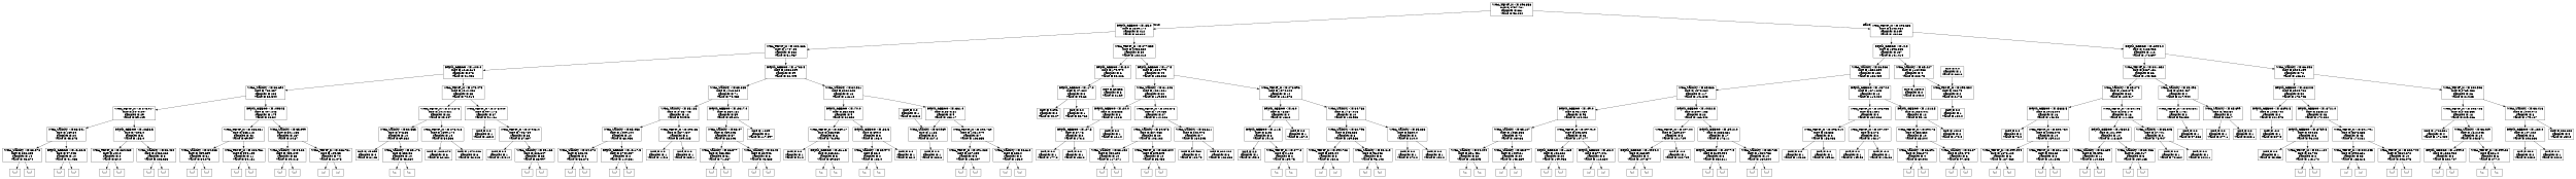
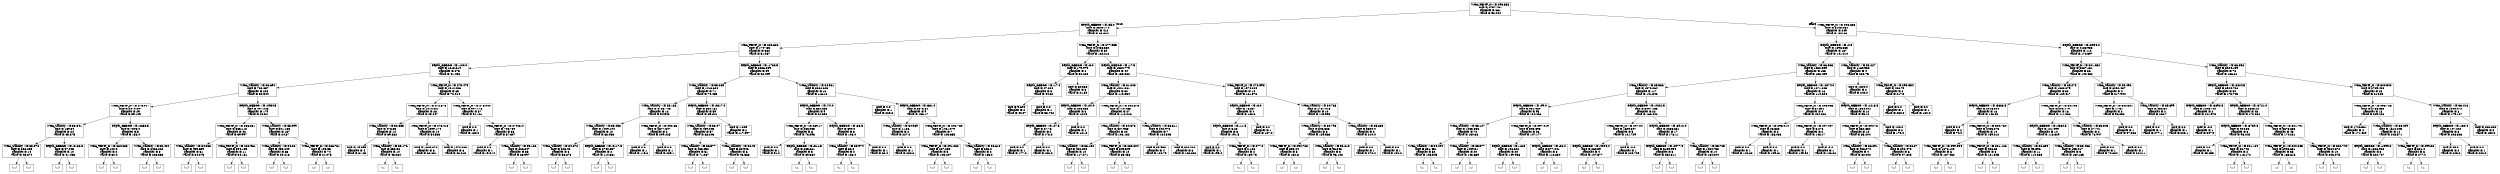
  digraph {
    node [shape=box]
    n1 [label="WOA_TEMP_K <= 293.858\nmse = 4797.731\nsamples = 661\nvalue = 98.444"]
    n2 [label="Depth_GEBCO <= -35.0\nmse = 2349.174\nsamples = 412\nvalue = 60.324"]
    n3 [label="WOA_TEMP_K <= 298.655\nmse = 3108.064\nsamples = 249\nvalue = 154.63"]
    n4 [label="WOA_TEMP_K <= 288.686\nmse = 1747.35\nsamples = 362\nvalue = 51.967"]
    n5 [label="WOA_TEMP_K <= 277.555\nmse = 2458.532\nsamples = 50\nvalue = 122.212"]
    n6 [label="Depth_GEBCO <= -4.5\nmse = 1896.883\nsamples = 137\nvalue = 141.414"]
    n7 [label="Depth_GEBCO <= -3954.0\nmse = 4185.955\nsamples = 112\nvalue = 172.397"]
    n8 [label="Depth_GEBCO <= -100.0\nmse = 1213.614\nsamples = 273\nvalue = 41.406"]
    n9 [label="Depth_GEBCO <= -1738.5\nmse = 2036.889\nsamples = 89\nvalue = 82.449"]
    n10 [label="Depth_GEBCO <= -5.0\nmse = 179.979\nsamples = 6\nvalue = 30.226"]
    n11 [label="Depth_GEBCO <= -17.5\nmse = 1584.779\nsamples = 44\nvalue = 133.362"]
    n12 [label="WOA_Salinity <= 33.694\nmse = 783.857\nsamples = 208\nvalue = 32.544"]
    n13 [label="WOA_TEMP_K <= 275.475\nmse = 1512.406\nsamples = 65\nvalue = 70.914"]
    n14 [label="WOA_Salinity <= 35.385\nmse = 1413.684\nsamples = 71\nvalue = 74.465"]
    n15 [label="WOA_Salinity <= 34.561\nmse = 3262.648\nsamples = 18\nvalue = 116.16"]
    n16 [label="WOA_TEMP_K <= 275.917\nmse = 2470.297\nsamples = 29\nvalue = 59.109"]
    n17 [label="Depth_GEBCO <= -4054.5\nmse = 407.243\nsamples = 179\nvalue = 28.54"]
    n18 [label="WOA_TEMP_K <= 272.876\nmse = 1014.421\nsamples = 28\nvalue = 45.847"]
    n19 [label="WOA_TEMP_K <= 278.049\nmse = 997.176\nsamples = 37\nvalue = 91.161"]
    n20 [label="WOA_Salinity <= 33.541\nmse = 169.84\nsamples = 24\nvalue = 45.375"]
    n21 [label="Depth_GEBCO <= -2658.5\nmse = 7896.0\nsamples = 5\nvalue = 158.0"]
    n22 [label="WOA_TEMP_K <= 286.231\nmse = 565.118\nsamples = 42\nvalue = 39.997"]
    n23 [label="WOA_Salinity <= 35.099\nmse = 301.133\nsamples = 137\nvalue = 24.87"]
    n24 [label="WOA_Salinity <= 33.376\nmse = 208.235\nsamples = 14\nvalue = 48.874"]
    n25 [label="Depth_GEBCO <= -4182.5\nmse = 97.943\nsamples = 10\nvalue = 41.463"]
    n26 [label="WOA_TEMP_K <= 284.083\nmse = 100.0\nsamples = 2\nvalue = 60.0"]
    n27 [label="WOA_Salinity <= 33.424\nmse = 2422.222\nsamples = 3\nvalue = 223.333"]
    n28 [label="(...)"]
    n29 [label="(...)"]
    n30 [label="(...)"]
    n31 [label="(...)"]
    n32 [label="(...)"]
    n33 [label="(...)"]
    n34 [label="(...)"]
    n35 [label="(...)"]
    n36 [label="WOA_Salinity <= 34.083\nmse = 439.659\nsamples = 31\nvalue = 34.275"]
    n37 [label="WOA_TEMP_K <= 286.961\nmse = 594.155\nsamples = 11\nvalue = 54.151"]
    n38 [label="WOA_Salinity <= 34.26\nmse = 485.249\nsamples = 63\nvalue = 29.218"]
    n39 [label="WOA_TEMP_K <= 286.731\nmse = 109.55\nsamples = 74\nvalue = 21.075"]
    n40 [label="(...)"]
    n41 [label="(...)"]
    n42 [label="(...)"]
    n43 [label="(...)"]
    n44 [label="(...)"]
    n45 [label="(...)"]
    n46 [label="(...)"]
    n47 [label="(...)"]
    n48 [label="WOA_Salinity <= 32.555\nmse = 476.83\nsamples = 14\nvalue = 39.332"]
    n49 [label="WOA_TEMP_K <= 273.418\nmse = 1599.174\nsamples = 14\nvalue = 54.533"]
    n50 [label="mse = 0.0\nsamples = 1\nvalue = 180.0"]
    n51 [label="WOA_TEMP_K <= 279.514\nmse = 708.739\nsamples = 36\nvalue = 87.607"]
    n52 [label="mse = 19.699\nsamples = 4\nvalue = 31.43"]
    n53 [label="WOA_Salinity <= 33.176\nmse = 658.56\nsamples = 10\nvalue = 43.284"]
    n54 [label="mse = 1640.874\nsamples = 6\nvalue = 62.681"]
    n55 [label="mse = 1470.206\nsamples = 8\nvalue = 48.015"]
    n56 [label="(...)"]
    n57 [label="(...)"]
    n58 [label="mse = 0.0\nsamples = 1\nvalue = 19.514"]
    n59 [label="WOA_Salinity <= 35.166\nmse = 626.647\nsamples = 35\nvalue = 88.997"]
    n60 [label="(...)"]
    n61 [label="(...)"]
    n62 [label="WOA_Salinity <= 35.186\nmse = 4723.746\nsamples = 12\nvalue = 94.943"]
    n63 [label="Depth_GEBCO <= -2317.0\nmse = 550.181\nsamples = 59\nvalue = 69.841"]
    n64 [label="Depth_GEBCO <= -70.0\nmse = 632.335\nsamples = 9\nvalue = 82.552"]
    n65 [label="Depth_GEBCO <= -361.0\nmse = 3373.81\nsamples = 9\nvalue = 158.17"]
    n66 [label="WOA_Salinity <= 35.058\nmse = 1409.104\nsamples = 10\nvalue = 68.053"]
    n67 [label="WOA_TEMP_K <= 292.65\nmse = 2677.547\nsamples = 2\nvalue = 209.225"]
    n68 [label="WOA_Salinity <= 38.07\nmse = 489.245\nsamples = 57\nvalue = 68.243"]
    n69 [label="mse = 1.869\nsamples = 2\nvalue = 117.897"]
    n70 [label="WOA_Salinity <= 34.872\nmse = 646.46\nsamples = 8\nvalue = 58.876"]
    n71 [label="Depth_GEBCO <= -4117.5\nmse = 2740.857\nsamples = 2\nvalue = 110.881"]
    n72 [label="mse = 0.0\nsamples = 1\nvalue = 119.6"]
    n73 [label="mse = 0.0\nsamples = 1\nvalue = 239.1"]
    n74 [label="(...)"]
    n75 [label="(...)"]
    n76 [label="(...)"]
    n77 [label="(...)"]
    n78 [label="WOA_Salinity <= 36.577\nmse = 483.452\nsamples = 51\nvalue = 71.267"]
    n79 [label="WOA_Salinity <= 38.48\nmse = 80.946\nsamples = 6\nvalue = 48.583"]
    n80 [label="(...)"]
    n81 [label="(...)"]
    n82 [label="(...)"]
    n83 [label="(...)"]
    n84 [label="WOA_TEMP_K <= 289.17\nmse = 286.963\nsamples = 6\nvalue = 73.298"]
    n85 [label="Depth_GEBCO <= -38.5\nmse = 699.0\nsamples = 3\nvalue = 108.0"]
    n86 [label="WOA_Salinity <= 34.969\nmse = 11.56\nsamples = 2\nvalue = 227.2"]
    n87 [label="WOA_TEMP_K <= 292.769\nmse = 1481.079\nsamples = 7\nvalue = 123.655"]
    n88 [label="mse = 0.0\nsamples = 1\nvalue = 91.0"]
    n89 [label="Depth_GEBCO <= -511.5\nmse = 265.621\nsamples = 5\nvalue = 69.364"]
    n90 [label="WOA_Salinity <= 33.974\nmse = 32.0\nsamples = 2\nvalue = 123.0"]
    n91 [label="mse = 0.0\nsamples = 1\nvalue = 63.0"]
    n92 [label="(...)"]
    n93 [label="(...)"]
    n94 [label="(...)"]
    n95 [label="(...)"]
    n96 [label="mse = 0.0\nsamples = 1\nvalue = 230.6"]
    n97 [label="WOA_TEMP_K <= 291.088\nmse = 227.235\nsamples = 5\nvalue = 103.207"]
    n98 [label="WOA_Salinity <= 36.618\nmse = 225.0\nsamples = 2\nvalue = 185.0"]
    n99 [label="mse = 0.0\nsamples = 1\nvalue = 223.8"]
    n100 [label="(...)"]
    n101 [label="(...)"]
    n102 [label="(...)"]
    n103 [label="(...)"]
    n104 [label="Depth_GEBCO <= -17.0\nmse = 47.884\nsamples = 3\nvalue = 44.62"]
    n105 [label="mse = 60.336\nsamples = 3\nvalue = 21.59"]
    n106 [label="WOA_Salinity <= 31.846\nmse = 1001.361\nsamples = 30\nvalue = 119.354"]
    n107 [label="WOA_TEMP_K <= 278.596\nmse = 1574.244\nsamples = 14\nvalue = 161.378"]
    n108 [label="mse = 9.696\nsamples = 2\nvalue = 40.07"]
    n109 [label="mse = 0.0\nsamples = 1\nvalue = 53.722"]
    n110 [label="Depth_GEBCO <= -20.0\nmse = 426.583\nsamples = 3\nvalue = 164.5"]
    n111 [label="WOA_TEMP_K <= 292.675\nmse = 719.485\nsamples = 27\nvalue = 112.226"]
    n112 [label="Depth_GEBCO <= -3.0\nmse = 78.857\nsamples = 4\nvalue = 188.0"]
    n113 [label="WOA_Salinity <= 34.768\nmse = 1787.016\nsamples = 10\nvalue = 148.955"]
    n114 [label="Depth_GEBCO <= -27.5\nmse = 57.76\nsamples = 2\nvalue = 173.2"]
    n115 [label="mse = 0.0\nsamples = 1\nvalue = 121.0"]
    n116 [label="WOA_Salinity <= 34.378\nmse = 627.968\nsamples = 20\nvalue = 103.132"]
    n117 [label="WOA_Salinity <= 36.611\nmse = 242.975\nsamples = 7\nvalue = 134.545"]
    n118 [label="mse = 0.0\nsamples = 1\nvalue = 177.0"]
    n119 [label="mse = 0.0\nsamples = 1\nvalue = 158.0"]
    n120 [label="WOA_Salinity <= 33.152\nmse = 400.896\nsamples = 10\nvalue = 117.271"]
    n121 [label="WOA_TEMP_K <= 283.604\nmse = 349.549\nsamples = 10\nvalue = 85.458"]
    n122 [label="mse = 35.938\nsamples = 4\nvalue = 138.75"]
    n123 [label="mse = 622.222\nsamples = 3\nvalue = 123.333"]
    n124 [label="(...)"]
    n125 [label="(...)"]
    n126 [label="(...)"]
    n127 [label="(...)"]
    n128 [label="Depth_GEBCO <= -11.5\nmse = 6.25\nsamples = 3\nvalue = 191.5"]
    n129 [label="mse = 0.0\nsamples = 1\nvalue = 167.0"]
    n130 [label="WOA_Salinity <= 32.793\nmse = 846.586\nsamples = 8\nvalue = 139.563"]
    n131 [label="WOA_Salinity <= 35.888\nmse = 3600.0\nsamples = 2\nvalue = 210.0"]
    n132 [label="mse = 0.0\nsamples = 1\nvalue = 195.0"]
    n133 [label="WOA_TEMP_K <= 277.8\nmse = 0.188\nsamples = 2\nvalue = 189.75"]
    n134 [label="(...)"]
    n135 [label="(...)"]
    n136 [label="WOA_TEMP_K <= 290.728\nmse = 335.04\nsamples = 5\nvalue = 152.6"]
    n137 [label="WOA_Salinity <= 33.615\nmse = 96.848\nsamples = 3\nvalue = 96.108"]
    n138 [label="mse = 0.0\nsamples = 1\nvalue = 270.0"]
    n139 [label="mse = 0.0\nsamples = 1\nvalue = 150.0"]
    n140 [label="(...)"]
    n141 [label="(...)"]
    n142 [label="(...)"]
    n143 [label="(...)"]
    n144 [label="WOA_Salinity <= 36.563\nmse = 1652.359\nsamples = 133\nvalue = 138.429"]
    n145 [label="WOA_Salinity <= 35.227\nmse = 1160.938\nsamples = 4\nvalue = 228.75"]
    n146 [label="WOA_TEMP_K <= 301.652\nmse = 3287.131\nsamples = 36\nvalue = 140.482"]
    n147 [label="WOA_Salinity <= 36.358\nmse = 3924.159\nsamples = 76\nvalue = 186.81"]
    n148 [label="WOA_Salinity <= 35.586\nmse = 1570.264\nsamples = 117\nvalue = 141.348"]
    n149 [label="Depth_GEBCO <= -4674.0\nmse = 1671.843\nsamples = 16\nvalue = 114.024"]
    n150 [label="mse = 1600.0\nsamples = 2\nvalue = 240.0"]
    n151 [label="WOA_TEMP_K <= 295.554\nmse = 468.75\nsamples = 2\nvalue = 217.5"]
    n152 [label="Depth_GEBCO <= -49.0\nmse = 931.089\nsamples = 95\nvalue = 134.462"]
    n153 [label="Depth_GEBCO <= -4422.5\nmse = 3097.168\nsamples = 22\nvalue = 166.442"]
    n154 [label="WOA_TEMP_K <= 296.963\nmse = 31.601\nsamples = 4\nvalue = 154.068"]
    n155 [label="Depth_GEBCO <= -1218.5\nmse = 1334.041\nsamples = 12\nvalue = 95.18"]
    n156 [label="WOA_Salinity <= 35.127\nmse = 1063.856\nsamples = 72\nvalue = 130.36"]
    n157 [label="WOA_TEMP_K <= 297.919\nmse = 305.693\nsamples = 23\nvalue = 147.177"]
    n158 [label="WOA_TEMP_K <= 297.04\nmse = 1629.847\nsamples = 5\nvalue = 121.729"]
    n159 [label="Depth_GEBCO <= -3912.0\nmse = 2888.681\nsamples = 17\nvalue = 176.11"]
    n160 [label="WOA_Salinity <= 34.094\nmse = 851.451\nsamples = 52\nvalue = 125.545"]
    n161 [label="WOA_Salinity <= 35.577\nmse = 1409.31\nsamples = 20\nvalue = 143.639"]
    n162 [label="Depth_GEBCO <= -16.5\nmse = 196.822\nsamples = 20\nvalue = 149.958"]
    n163 [label="Depth_GEBCO <= -28.0\nmse = 377.041\nsamples = 3\nvalue = 112.884"]
    n164 [label="(...)"]
    n165 [label="(...)"]
    n166 [label="(...)"]
    n167 [label="(...)"]
    n168 [label="(...)"]
    n169 [label="(...)"]
    n170 [label="(...)"]
    n171 [label="(...)"]
    n172 [label="Depth_GEBCO <= -4904.0\nmse = 260.59\nsamples = 4\nvalue = 107.577"]
    n173 [label="mse = -0.0\nsamples = 1\nvalue = 220.789"]
    n174 [label="Depth_GEBCO <= -4077.5\nmse = 5159.954\nsamples = 3\nvalue = 252.311"]
    n175 [label="WOA_Salinity <= 35.725\nmse = 1484.758\nsamples = 14\nvalue = 164.204"]
    n176 [label="(...)"]
    n177 [label="(...)"]
    n178 [label="(...)"]
    n179 [label="(...)"]
    n180 [label="(...)"]
    n181 [label="(...)"]
    n182 [label="WOA_TEMP_K <= 296.914\nmse = 25.585\nsamples = 2\nvalue = 156.033"]
    n183 [label="WOA_TEMP_K <= 297.007\nmse = 3.276\nsamples = 2\nvalue = 148.17"]
    n184 [label="WOA_TEMP_K <= 294.78\nmse = 652.652\nsamples = 10\nvalue = 85.204"]
    n185 [label="mse = 100.0\nsamples = 2\nvalue = 170.0"]
    n186 [label="mse = 0.0\nsamples = 1\nvalue = 148.88"]
    n187 [label="mse = 0.0\nsamples = 1\nvalue = 159.61"]
    n188 [label="mse = 0.0\nsamples = 1\nvalue = 149.98"]
    n189 [label="mse = -0.0\nsamples = 1\nvalue = 146.36"]
    n190 [label="WOA_Salinity <= 36.691\nmse = 408.274\nsamples = 4\nvalue = 60.002"]
    n191 [label="WOA_Salinity <= 36.87\nmse = 298.475\nsamples = 6\nvalue = 97.805"]
    n192 [label="(...)"]
    n193 [label="(...)"]
    n194 [label="(...)"]
    n195 [label="(...)"]
    n196 [label="mse = 0.0\nsamples = 1\nvalue = 230.0"]
    n197 [label="mse = 0.0\nsamples = 1\nvalue = 180.0"]
    n198 [label="WOA_Salinity <= 35.273\nmse = 1883.879\nsamples = 32\nvalue = 129.417"]
    n199 [label="WOA_Salinity <= 35.496\nmse = 6252.487\nsamples = 4\nvalue = 217.944"]
    n200 [label="Depth_GEBCO <= -3824.5\nmse = 3944.736\nsamples = 50\nvalue = 173.743"]
    n201 [label="WOA_TEMP_K <= 300.503\nmse = 2769.438\nsamples = 26\nvalue = 214.25"]
    n202 [label="Depth_GEBCO <= -5688.5\nmse = 2916.294\nsamples = 16\nvalue = 148.56"]
    n203 [label="WOA_TEMP_K <= 301.06\nmse = 203.179\nsamples = 16\nvalue = 111.038"]
    n204 [label="WOA_TEMP_K <= 302.301\nmse = 1.731\nsamples = 2\nvalue = 96.053"]
    n205 [label="WOA_Salinity <= 35.699\nmse = 432.64\nsamples = 2\nvalue = 266.7"]
    n206 [label="mse = 0.0\nsamples = 2\nvalue = 74.0"]
    n207 [label="WOA_TEMP_K <= 300.754\nmse = 2425.273\nsamples = 14\nvalue = 159.212"]
    n208 [label="Depth_GEBCO <= -4360.5\nmse = 121.099\nsamples = 14\nvalue = 113.829"]
    n209 [label="WOA_Salinity <= 35.343\nmse = 27.701\nsamples = 2\nvalue = 78.947"]
    n210 [label="WOA_TEMP_K <= 299.594\nmse = 1678.123\nsamples = 6\nvalue = 187.462"]
    n211 [label="WOA_TEMP_K <= 301.126\nmse = 938.63\nsamples = 8\nvalue = 121.545"]
    n212 [label="(...)"]
    n213 [label="(...)"]
    n214 [label="(...)"]
    n215 [label="(...)"]
    n216 [label="WOA_Salinity <= 36.639\nmse = 45.596\nsamples = 11\nvalue = 110.386"]
    n217 [label="WOA_Salinity <= 35.466\nmse = 155.917\nsamples = 3\nvalue = 130.185"]
    n218 [label="mse = 0.0\nsamples = 1\nvalue = 73.684"]
    n219 [label="mse = 0.0\nsamples = 1\nvalue = 84.211"]
    n220 [label="(...)"]
    n221 [label="(...)"]
    n222 [label="(...)"]
    n223 [label="(...)"]
    n224 [label="mse = 0.0\nsamples = 1\nvalue = 97.368"]
    n225 [label="mse = 0.0\nsamples = 1\nvalue = 277.1"]
    n226 [label="mse = 0.0\nsamples = 1\nvalue = 225.1"]
    n227 [label="Depth_GEBCO <= -3892.5\nmse = 1448.702\nsamples = 2\nvalue = 241.975"]
    n228 [label="Depth_GEBCO <= -3721.0\nmse = 3825.12\nsamples = 48\nvalue = 170.332"]
    n229 [label="WOA_TEMP_K <= 298.726\nmse = 2756.633\nsamples = 18\nvalue = 229.286"]
    n230 [label="WOA_Salinity <= 36.416\nmse = 1040.972\nsamples = 8\nvalue = 179.167"]
    n231 [label="mse = -0.0\nsamples = 1\nvalue = 307.9"]
    n232 [label="Depth_GEBCO <= -3759.5\nmse = 924.86\nsamples = 3\nvalue = 96.242"]
    n233 [label="WOA_TEMP_K <= 301.791\nmse = 3673.653\nsamples = 45\nvalue = 174.231"]
    n234 [label="mse = 0.0\nsamples = 1\nvalue = 45.455"]
    n235 [label="WOA_TEMP_K <= 301.184\nmse = 86.746\nsamples = 2\nvalue = 113.172"]
    n236 [label="WOA_TEMP_K <= 300.645\nmse = 2992.631\nsamples = 35\nvalue = 163.616"]
    n237 [label="WOA_TEMP_K <= 302.744\nmse = 4364.672\nsamples = 10\nvalue = 206.075"]
    n238 [label="(...)"]
    n239 [label="(...)"]
    n240 [label="(...)"]
    n241 [label="(...)"]
    n242 [label="(...)"]
    n243 [label="(...)"]
    n244 [label="mse = 1726.531\nsamples = 4\nvalue = 171.429"]
    n245 [label="WOA_Salinity <= 36.429\nmse = 1612.245\nsamples = 14\nvalue = 248.571"]
    n246 [label="Depth_GEBCO <= -130.0\nmse = 147.222\nsamples = 3\nvalue = 208.333"]
    n247 [label="mse = 233.333\nsamples = 5\nvalue = 150.0"]
    n248 [label="Depth_GEBCO <= -1599.0\nmse = 1328.926\nsamples = 8\nvalue = 222.727"]
    n249 [label="WOA_TEMP_K <= 299.28\nmse = 381.0\nsamples = 6\nvalue = 277.0"]
    n250 [label="(...)"]
    n251 [label="(...)"]
    n252 [label="(...)"]
    n253 [label="(...)"]
    n254 [label="mse = 25.0\nsamples = 2\nvalue = 225.0"]
    n255 [label="mse = 0.0\nsamples = 1\nvalue = 200.0"]
    n1 -> n2 [headlabel=True labelangle=45 labeldistance=2.5]
    n1 -> n3 [headlabel=False labelangle=-45 labeldistance=2.5]
    n2 -> n4
    n2 -> n5
    n3 -> n6
    n3 -> n7
    n4 -> n8
    n4 -> n9
    n5 -> n10
    n5 -> n11
    n6 -> n144
    n6 -> n145
    n7 -> n146
    n7 -> n147
    n8 -> n12
    n8 -> n13
    n9 -> n14
    n9 -> n15
    n10 -> n104
    n10 -> n105
    n11 -> n106
    n11 -> n107
    n12 -> n16
    n12 -> n17
    n13 -> n18
    n13 -> n19
    n14 -> n62
    n14 -> n63
    n15 -> n64
    n15 -> n65
    n16 -> n20
    n16 -> n21
    n17 -> n22
    n17 -> n23
    n18 -> n48
    n18 -> n49
    n19 -> n50
    n19 -> n51
    n20 -> n24
    n20 -> n25
    n21 -> n26
    n21 -> n27
    n22 -> n36
    n22 -> n37
    n23 -> n38
    n23 -> n39
    n24 -> n28
    n24 -> n29
    n25 -> n30
    n25 -> n31
    n26 -> n32
    n26 -> n33
    n27 -> n34
    n27 -> n35
    n36 -> n40
    n36 -> n41
    n37 -> n42
    n37 -> n43
    n38 -> n44
    n38 -> n45
    n39 -> n46
    n39 -> n47
    n48 -> n52
    n48 -> n53
    n49 -> n54
    n49 -> n55
    n51 -> n58
    n51 -> n59
    n53 -> n56
    n53 -> n57
    n59 -> n60
    n59 -> n61
    n62 -> n66
    n62 -> n67
    n63 -> n68
    n63 -> n69
    n64 -> n84
    n64 -> n85
    n65 -> n86
    n65 -> n87
    n66 -> n70
    n66 -> n71
    n67 -> n72
    n67 -> n73
    n68 -> n78
    n68 -> n79
    n70 -> n74
    n70 -> n75
    n71 -> n76
    n71 -> n77
    n78 -> n80
    n78 -> n81
    n79 -> n82
    n79 -> n83
    n84 -> n88
    n84 -> n89
    n85 -> n90
    n85 -> n91
    n86 -> n96
    n87 -> n97
    n87 -> n98
    n89 -> n92
    n89 -> n93
    n90 -> n94
    n90 -> n95
    n97 -> n100
    n97 -> n101
    n98 -> n102
    n98 -> n103
    n99 -> n86
    n104 -> n108
    n104 -> n109
    n106 -> n110
    n106 -> n111
    n107 -> n112
    n107 -> n113
    n110 -> n114
    n110 -> n115
    n111 -> n116
    n111 -> n117
    n112 -> n128
    n112 -> n129
    n113 -> n130
    n113 -> n131
    n114 -> n118
    n114 -> n119
    n116 -> n120
    n116 -> n121
    n117 -> n122
    n117 -> n123
    n120 -> n124
    n120 -> n125
    n121 -> n126
    n121 -> n127
    n128 -> n132
    n128 -> n133
    n130 -> n136
    n130 -> n137
    n131 -> n138
    n131 -> n139
    n133 -> n134
    n133 -> n135
    n136 -> n140
    n136 -> n141
    n137 -> n142
    n137 -> n143
    n144 -> n148
    n144 -> n149
    n145 -> n150
    n145 -> n151
    n146 -> n198
    n146 -> n199
    n147 -> n200
    n147 -> n201
    n148 -> n152
    n148 -> n153
    n149 -> n154
    n149 -> n155
-   n196 -> n151
+   n151 -> n196
    n151 -> n197
    n152 -> n156
    n152 -> n157
    n153 -> n158
    n153 -> n159
    n154 -> n182
    n154 -> n183
    n155 -> n184
    n155 -> n185
    n156 -> n160
    n156 -> n161
    n157 -> n162
    n157 -> n163
    n158 -> n172
    n158 -> n173
    n159 -> n174
    n159 -> n175
    n160 -> n164
    n160 -> n165
    n161 -> n166
    n161 -> n167
    n162 -> n168
    n162 -> n169
    n163 -> n170
    n163 -> n171
    n172 -> n176
    n172 -> n177
    n174 -> n178
    n174 -> n179
    n175 -> n180
    n175 -> n181
    n182 -> n186
    n182 -> n187
    n183 -> n188
    n183 -> n189
    n184 -> n190
    n184 -> n191
    n190 -> n192
    n190 -> n193
    n191 -> n194
    n191 -> n195
    n198 -> n202
    n198 -> n203
    n199 -> n204
    n199 -> n205
    n200 -> n227
    n200 -> n228
    n201 -> n229
    n201 -> n230
    n202 -> n206
    n202 -> n207
    n203 -> n208
    n203 -> n209
    n204 -> n224
    n205 -> n225
    n205 -> n226
    n207 -> n210
    n207 -> n211
    n208 -> n216
    n208 -> n217
    n209 -> n218
    n209 -> n219
    n210 -> n212
    n210 -> n213
    n211 -> n214
    n211 -> n215
    n216 -> n220
    n216 -> n221
    n217 -> n222
    n217 -> n223
    n227 -> n231
    n228 -> n232
    n228 -> n233
    n229 -> n244
    n229 -> n245
    n230 -> n246
    n230 -> n247
    n232 -> n234
    n232 -> n235
    n233 -> n236
    n233 -> n237
    n235 -> n238
    n235 -> n239
    n236 -> n240
    n236 -> n241
    n237 -> n242
    n237 -> n243
    n245 -> n248
    n245 -> n249
    n246 -> n254
    n246 -> n255
    n248 -> n250
    n248 -> n251
    n249 -> n252
    n249 -> n253
  }
